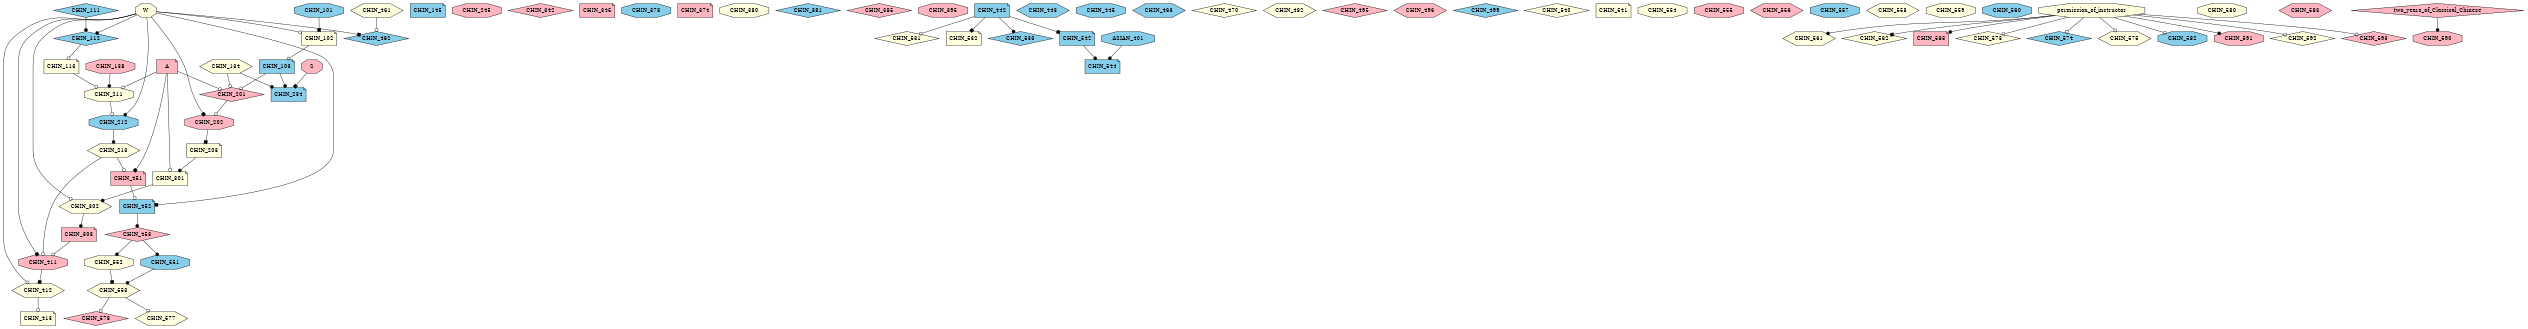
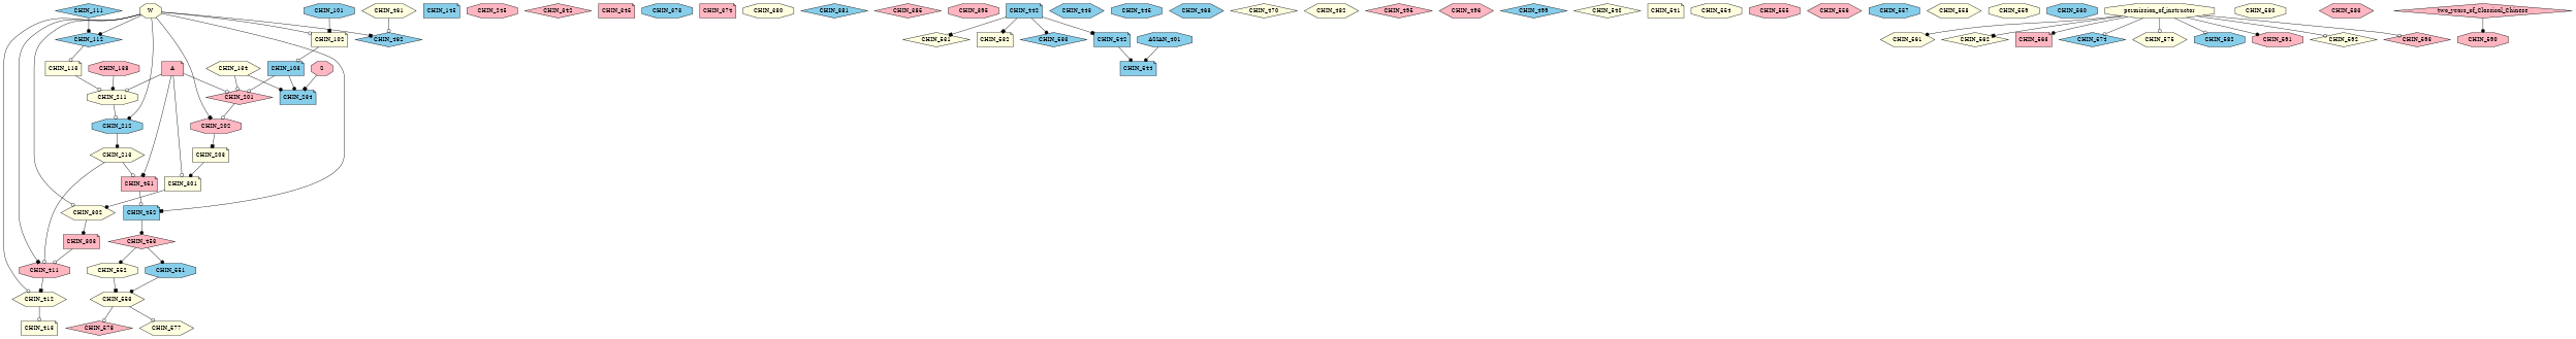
  digraph {
    node [fillcolor=lightyellow shape=octagon style=filled]
    edge [arrowhead=odot color=black]
    CHIN_101 [fillcolor=skyblue]
    CHIN_102 [shape=note]
    CHIN_103 [fillcolor=skyblue shape=note]
    CHIN_201 [fillcolor=lightpink shape=diamond]
    CHIN_234 [fillcolor=skyblue shape=note]
    W
    CHIN_112 [fillcolor=skyblue shape=diamond]
    CHIN_202 [fillcolor=lightpink]
    CHIN_212 [fillcolor=skyblue]
    CHIN_302 [shape=hexagon]
    CHIN_412 [shape=hexagon]
    CHIN_452 [fillcolor=skyblue shape=note]
    CHIN_462 [fillcolor=skyblue shape=diamond]
    CHIN_411 [fillcolor=lightpink]
    CHIN_113 [shape=note]
    CHIN_203 [shape=note]
    CHIN_213 [shape=hexagon]
    CHIN_303 [fillcolor=lightpink shape=note]
    CHIN_413 [shape=note]
    CHIN_453 [fillcolor=lightpink shape=diamond]
    CHIN_111 [fillcolor=skyblue shape=diamond]
    CHIN_211
    CHIN_134 [shape=hexagon]
    CHIN_138 [fillcolor=lightpink]
    CHIN_145 [fillcolor=skyblue shape=note]
    A [fillcolor=lightpink shape=note]
    CHIN_301 [shape=note]
    CHIN_451 [fillcolor=lightpink shape=note]
    S [fillcolor=lightpink]
    CHIN_245 [fillcolor=lightpink]
    CHIN_342 [fillcolor=lightpink shape=diamond]
    CHIN_345 [fillcolor=lightpink shape=note]
    CHIN_373 [fillcolor=skyblue]
    CHIN_374 [fillcolor=lightpink shape=note]
    CHIN_380
    CHIN_381 [fillcolor=skyblue shape=diamond]
    CHIN_385 [fillcolor=lightpink shape=diamond]
    CHIN_395 [fillcolor=lightpink]
    CHIN_442 [fillcolor=skyblue shape=note]
    CHIN_531 [shape=diamond]
    CHIN_532 [shape=note]
    CHIN_533 [fillcolor=skyblue shape=diamond]
    CHIN_542 [fillcolor=skyblue shape=note]
    CHIN_544 [fillcolor=skyblue shape=note]
    CHIN_443 [fillcolor=skyblue shape=hexagon]
    CHIN_445 [fillcolor=skyblue]
    CHIN_551 [fillcolor=skyblue]
    CHIN_552
    CHIN_553 [shape=hexagon]
    CHIN_461 [shape=hexagon]
    CHIN_463 [fillcolor=skyblue shape=hexagon]
    CHIN_470 [shape=diamond]
    CHIN_482 [shape=hexagon]
    CHIN_495 [fillcolor=lightpink shape=diamond]
    CHIN_496 [fillcolor=lightpink shape=hexagon]
    CHIN_499 [fillcolor=skyblue shape=diamond]
    CHIN_540 [shape=diamond]
    CHIN_541 [shape=note]
    ASIAN_401 [fillcolor=skyblue]
    CHIN_577 [shape=hexagon]
    CHIN_578 [fillcolor=lightpink shape=diamond]
    CHIN_554
    CHIN_555 [fillcolor=lightpink]
    CHIN_556 [fillcolor=lightpink shape=hexagon]
    CHIN_557 [fillcolor=skyblue]
    CHIN_558 [shape=hexagon]
    CHIN_559
    CHIN_560 [fillcolor=skyblue]
    CHIN_561 [shape=hexagon]
    permission_of_instructor
    CHIN_562 [shape=diamond]
    CHIN_563 [fillcolor=lightpink shape=note]
-   CHIN_573 [shape=diamond]
    CHIN_574 [fillcolor=skyblue shape=diamond]
    CHIN_575 [shape=hexagon]
    CHIN_582 [fillcolor=skyblue]
    CHIN_591 [fillcolor=lightpink]
    CHIN_592 [shape=diamond]
    CHIN_593 [fillcolor=lightpink shape=diamond]
    CHIN_580
    CHIN_583 [fillcolor=lightpink shape=hexagon]
    two_years_of_Classical_Chinese [fillcolor=lightpink shape=diamond]
    CHIN_590 [fillcolor=lightpink]
    CHIN_101 -> CHIN_102 [arrowhead=box]
    CHIN_102 -> CHIN_103
    CHIN_103 -> CHIN_201
    CHIN_103 -> CHIN_234 [arrowhead=dot]
    CHIN_201 -> CHIN_202
    W -> CHIN_102
    W -> CHIN_112 [arrowhead=dot]
    W -> CHIN_202 [arrowhead=box]
    W -> CHIN_212 [arrowhead=dot]
    W -> CHIN_302
    W -> CHIN_412
    W -> CHIN_452 [arrowhead=box]
    W -> CHIN_462 [arrowhead=box]
    W -> CHIN_411 [arrowhead=box]
    CHIN_112 -> CHIN_113
    CHIN_202 -> CHIN_203 [arrowhead=box]
    CHIN_212 -> CHIN_213 [arrowhead=dot]
    CHIN_302 -> CHIN_303 [arrowhead=dot]
    CHIN_412 -> CHIN_413
    CHIN_452 -> CHIN_453 [arrowhead=dot]
    CHIN_411 -> CHIN_412 [arrowhead=box]
    CHIN_113 -> CHIN_211
    CHIN_203 -> CHIN_301 [arrowhead=dot]
    CHIN_213 -> CHIN_411
    CHIN_213 -> CHIN_451
    CHIN_303 -> CHIN_411
    CHIN_453 -> CHIN_551 [arrowhead=dot]
    CHIN_453 -> CHIN_552 [arrowhead=dot]
    CHIN_111 -> CHIN_112 [arrowhead=dot]
    CHIN_211 -> CHIN_212
    CHIN_134 -> CHIN_201
    CHIN_134 -> CHIN_234 [arrowhead=dot]
    CHIN_138 -> CHIN_211 [arrowhead=dot]
    A -> CHIN_201
    A -> CHIN_211
    A -> CHIN_301
    A -> CHIN_451 [arrowhead=box]
    CHIN_301 -> CHIN_302 [arrowhead=dot]
    CHIN_451 -> CHIN_452
    S -> CHIN_234 [arrowhead=box]
-   CHIN_442 -> CHIN_531
+   CHIN_442 -> CHIN_531 [arrowhead=box]
    CHIN_442 -> CHIN_532 [arrowhead=box]
    CHIN_442 -> CHIN_533 [arrowhead=dot]
    CHIN_442 -> CHIN_542 [arrowhead=box]
    CHIN_542 -> CHIN_544 [arrowhead=dot]
    CHIN_551 -> CHIN_553 [arrowhead=dot]
    CHIN_552 -> CHIN_553 [arrowhead=box]
    CHIN_553 -> CHIN_577
    CHIN_553 -> CHIN_578
    CHIN_461 -> CHIN_462
    ASIAN_401 -> CHIN_544 [arrowhead=dot]
    permission_of_instructor -> CHIN_561 [arrowhead=dot]
    permission_of_instructor -> CHIN_562 [arrowhead=box]
    permission_of_instructor -> CHIN_563 [arrowhead=dot]
-   permission_of_instructor -> CHIN_573
    permission_of_instructor -> CHIN_574
    permission_of_instructor -> CHIN_575
    permission_of_instructor -> CHIN_582
    permission_of_instructor -> CHIN_591 [arrowhead=dot]
    permission_of_instructor -> CHIN_592
    permission_of_instructor -> CHIN_593
    two_years_of_Classical_Chinese -> CHIN_590 [arrowhead=dot]
  }
